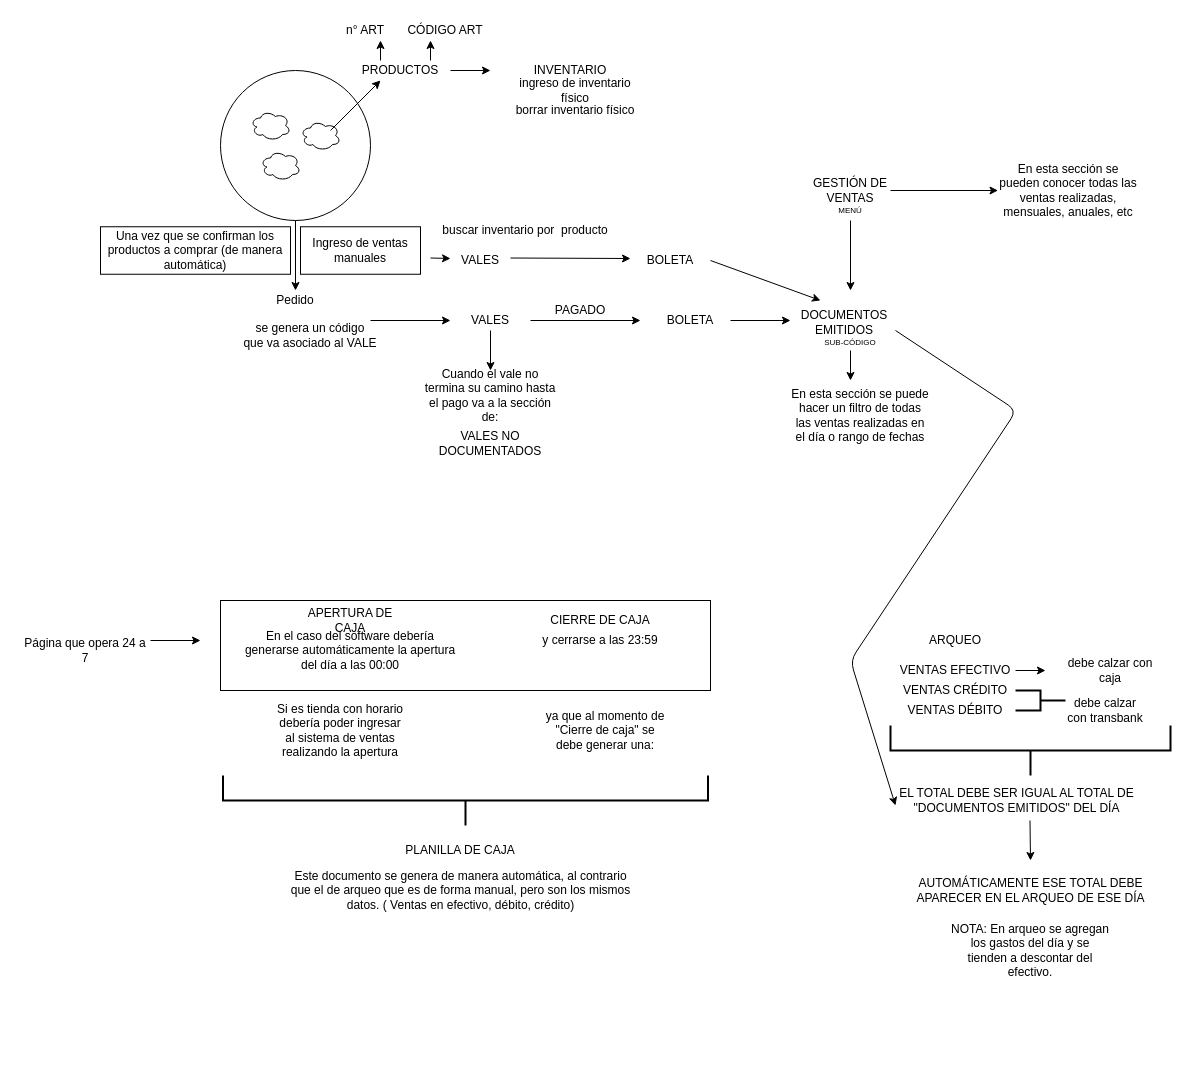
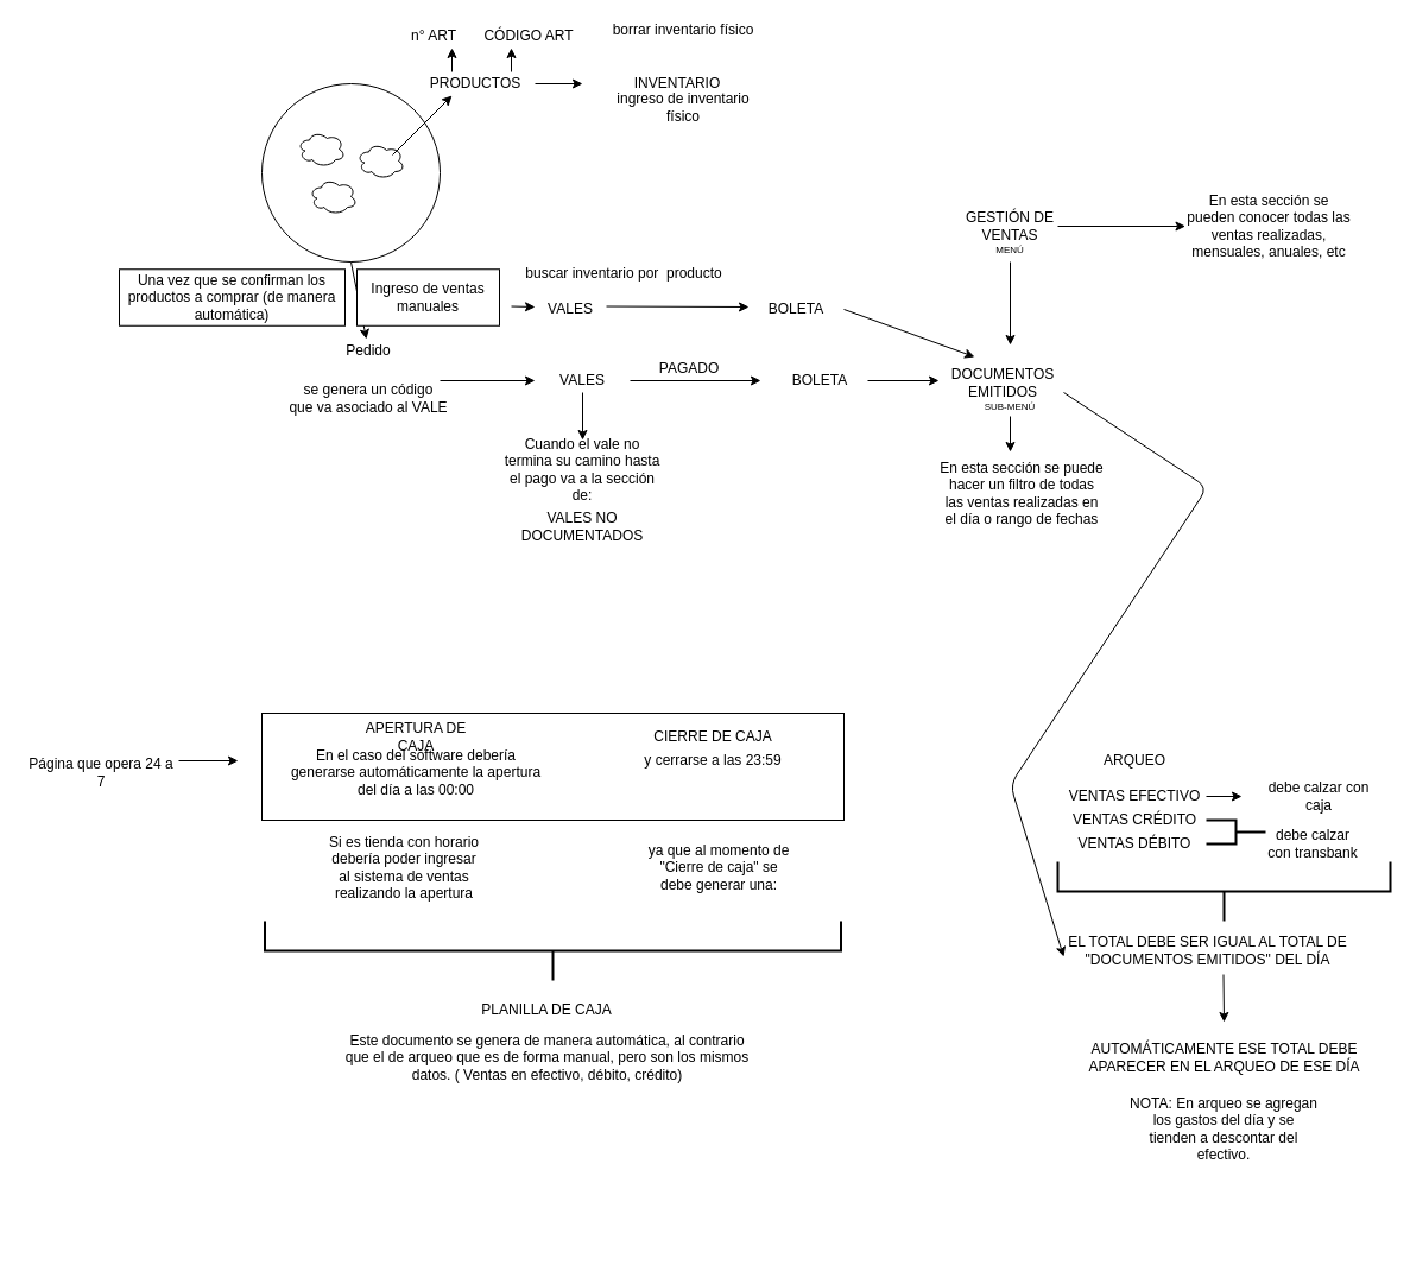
  <mxCell id="0" />
  <mxCell id="1" parent="0" />
  <mxCell id="2" value="" style="rounded=0;whiteSpace=wrap;html=1;fontSize=12;" vertex="1" parent="1"><mxGeometry x="220" y="600" width="490" height="90" as="geometry" /></mxCell>
  <mxCell id="3" value="" style="rounded=0;whiteSpace=wrap;html=1;" vertex="1" parent="1"><mxGeometry x="100" y="226.25" width="190" height="47.5" as="geometry" /></mxCell>
  <mxCell id="4" value="" style="ellipse;whiteSpace=wrap;html=1;aspect=fixed;" vertex="1" parent="1"><mxGeometry x="220" y="70" width="150" height="150" as="geometry" /></mxCell>
  <mxCell id="5" value="" style="ellipse;shape=cloud;whiteSpace=wrap;html=1;" vertex="1" parent="1"><mxGeometry x="250" y="110" width="40" height="30" as="geometry" /></mxCell>
  <mxCell id="6" value="" style="ellipse;shape=cloud;whiteSpace=wrap;html=1;" vertex="1" parent="1"><mxGeometry x="260" y="150" width="40" height="30" as="geometry" /></mxCell>
  <mxCell id="7" value="" style="ellipse;shape=cloud;whiteSpace=wrap;html=1;" vertex="1" parent="1"><mxGeometry x="300" y="120" width="40" height="30" as="geometry" /></mxCell>
  <mxCell id="8" value="" style="endArrow=classic;html=1;exitX=0.5;exitY=1;exitDx=0;exitDy=0;" edge="1" parent="1" source="4" target="9"><mxGeometry width="50" height="50" relative="1" as="geometry"><mxPoint x="640" y="300" as="sourcePoint" /><mxPoint x="295" y="290" as="targetPoint" /></mxGeometry></mxCell>
- <mxCell id="9" value="Pedido" style="text;html=1;strokeColor=none;fillColor=none;align=center;verticalAlign=middle;whiteSpace=wrap;rounded=0;" vertex="1" parent="1"><mxGeometry x="275" y="290" width="40" height="20" as="geometry" /></mxCell>
+ <mxCell id="9" value="Pedido" style="text;html=1;strokeColor=none;fillColor=none;align=center;verticalAlign=middle;whiteSpace=wrap;rounded=0;" vertex="1" parent="1"><mxGeometry x="290" y="285" width="40" height="20" as="geometry" /></mxCell>
  <mxCell id="10" value="Cuando el vale no termina su camino hasta el pago va a la sección de:" style="text;html=1;strokeColor=none;fillColor=none;align=center;verticalAlign=middle;whiteSpace=wrap;rounded=0;" vertex="1" parent="1"><mxGeometry x="420" y="380" width="140" height="30" as="geometry" /></mxCell>
  <mxCell id="11" value="" style="endArrow=classic;html=1;" edge="1" parent="1"><mxGeometry width="50" height="50" relative="1" as="geometry"><mxPoint x="370" y="320" as="sourcePoint" /><mxPoint x="450" y="320" as="targetPoint" /></mxGeometry></mxCell>
  <mxCell id="12" value="VALES" style="text;html=1;strokeColor=none;fillColor=none;align=center;verticalAlign=middle;whiteSpace=wrap;rounded=0;" vertex="1" parent="1"><mxGeometry x="470" y="310" width="40" height="20" as="geometry" /></mxCell>
  <mxCell id="13" value="Una vez que se confirman los productos a comprar (de manera automática)" style="text;html=1;strokeColor=none;fillColor=none;align=center;verticalAlign=middle;whiteSpace=wrap;rounded=0;" vertex="1" parent="1"><mxGeometry x="100" y="240" width="190" height="20" as="geometry" /></mxCell>
  <mxCell id="14" value="" style="endArrow=classic;html=1;" edge="1" parent="1"><mxGeometry width="50" height="50" relative="1" as="geometry"><mxPoint x="530" y="320" as="sourcePoint" /><mxPoint x="640" y="320" as="targetPoint" /></mxGeometry></mxCell>
  <mxCell id="15" value="PAGADO" style="text;html=1;strokeColor=none;fillColor=none;align=center;verticalAlign=middle;whiteSpace=wrap;rounded=0;" vertex="1" parent="1"><mxGeometry x="560" y="300" width="40" height="20" as="geometry" /></mxCell>
  <mxCell id="16" value="BOLETA" style="text;html=1;strokeColor=none;fillColor=none;align=center;verticalAlign=middle;whiteSpace=wrap;rounded=0;" vertex="1" parent="1"><mxGeometry x="670" y="310" width="40" height="20" as="geometry" /></mxCell>
  <mxCell id="17" value="&lt;div&gt;se genera un código&lt;/div&gt;&lt;div&gt;que va asociado al VALE&lt;br&gt;&lt;/div&gt;" style="text;html=1;strokeColor=none;fillColor=none;align=center;verticalAlign=middle;whiteSpace=wrap;rounded=0;" vertex="1" parent="1"><mxGeometry x="240" y="320" width="140" height="30" as="geometry" /></mxCell>
  <mxCell id="18" value="" style="endArrow=classic;html=1;exitX=0.5;exitY=1;exitDx=0;exitDy=0;" edge="1" parent="1" source="12"><mxGeometry width="50" height="50" relative="1" as="geometry"><mxPoint x="420" y="380" as="sourcePoint" /><mxPoint x="490" y="370" as="targetPoint" /></mxGeometry></mxCell>
  <mxCell id="19" value="VALES NO DOCUMENTADOS" style="text;html=1;strokeColor=none;fillColor=none;align=center;verticalAlign=middle;whiteSpace=wrap;rounded=0;" vertex="1" parent="1"><mxGeometry x="470" y="433" width="40" height="20" as="geometry" /></mxCell>
  <mxCell id="20" value="" style="endArrow=classic;html=1;" edge="1" parent="1"><mxGeometry width="50" height="50" relative="1" as="geometry"><mxPoint x="730" y="320" as="sourcePoint" /><mxPoint x="790" y="320" as="targetPoint" /></mxGeometry></mxCell>
  <mxCell id="21" value="DOCUMENTOS EMITIDOS" style="text;html=1;strokeColor=none;fillColor=none;align=center;verticalAlign=middle;whiteSpace=wrap;rounded=0;" vertex="1" parent="1"><mxGeometry x="824" y="312" width="40" height="20" as="geometry" /></mxCell>
  <mxCell id="22" value="" style="endArrow=classic;html=1;" edge="1" parent="1"><mxGeometry width="50" height="50" relative="1" as="geometry"><mxPoint x="850" y="350" as="sourcePoint" /><mxPoint x="850" y="380" as="targetPoint" /></mxGeometry></mxCell>
  <mxCell id="23" value="En esta sección se pueden conocer todas las ventas realizadas, mensuales, anuales, etc" style="text;html=1;strokeColor=none;fillColor=none;align=center;verticalAlign=middle;whiteSpace=wrap;rounded=0;" vertex="1" parent="1"><mxGeometry x="997.5" y="175" width="140" height="30" as="geometry" /></mxCell>
  <mxCell id="24" value="" style="rounded=0;whiteSpace=wrap;html=1;" vertex="1" parent="1"><mxGeometry x="300" y="226.25" width="120" height="47.5" as="geometry" /></mxCell>
  <mxCell id="25" value="Ingreso de ventas manuales" style="text;html=1;strokeColor=none;fillColor=none;align=center;verticalAlign=middle;whiteSpace=wrap;rounded=0;" vertex="1" parent="1"><mxGeometry x="305" y="242.5" width="110" height="15" as="geometry" /></mxCell>
  <mxCell id="26" value="" style="endArrow=classic;html=1;" edge="1" parent="1"><mxGeometry width="50" height="50" relative="1" as="geometry"><mxPoint x="330" y="130" as="sourcePoint" /><mxPoint x="380" y="80" as="targetPoint" /></mxGeometry></mxCell>
  <mxCell id="27" value="PRODUCTOS" style="text;html=1;strokeColor=none;fillColor=none;align=center;verticalAlign=middle;whiteSpace=wrap;rounded=0;" vertex="1" parent="1"><mxGeometry x="380" y="60" width="40" height="20" as="geometry" /></mxCell>
  <mxCell id="28" value="" style="endArrow=classic;html=1;" edge="1" parent="1"><mxGeometry width="50" height="50" relative="1" as="geometry"><mxPoint x="430" y="257.5" as="sourcePoint" /><mxPoint x="450" y="258" as="targetPoint" /></mxGeometry></mxCell>
  <mxCell id="29" value="VALES" style="text;html=1;strokeColor=none;fillColor=none;align=center;verticalAlign=middle;whiteSpace=wrap;rounded=0;" vertex="1" parent="1"><mxGeometry x="460" y="250" width="40" height="20" as="geometry" /></mxCell>
  <mxCell id="30" value="" style="endArrow=classic;html=1;" edge="1" parent="1"><mxGeometry width="50" height="50" relative="1" as="geometry"><mxPoint x="510" y="257.5" as="sourcePoint" /><mxPoint x="630" y="258" as="targetPoint" /></mxGeometry></mxCell>
  <mxCell id="31" value="BOLETA" style="text;html=1;strokeColor=none;fillColor=none;align=center;verticalAlign=middle;whiteSpace=wrap;rounded=0;" vertex="1" parent="1"><mxGeometry x="650" y="250" width="40" height="20" as="geometry" /></mxCell>
  <mxCell id="32" value="" style="endArrow=classic;html=1;" edge="1" parent="1"><mxGeometry width="50" height="50" relative="1" as="geometry"><mxPoint x="710" y="260" as="sourcePoint" /><mxPoint x="820" y="300" as="targetPoint" /></mxGeometry></mxCell>
  <mxCell id="33" value="GESTIÓN DE VENTAS" style="text;html=1;strokeColor=none;fillColor=none;align=center;verticalAlign=middle;whiteSpace=wrap;rounded=0;" vertex="1" parent="1"><mxGeometry x="805" y="180" width="90" height="20" as="geometry" /></mxCell>
  <mxCell id="34" value="En esta sección se puede hacer un filtro de todas las ventas realizadas en el día o rango de fechas" style="text;html=1;strokeColor=none;fillColor=none;align=center;verticalAlign=middle;whiteSpace=wrap;rounded=0;" vertex="1" parent="1"><mxGeometry x="790" y="400" width="140" height="30" as="geometry" /></mxCell>
  <mxCell id="35" value="" style="endArrow=classic;html=1;" edge="1" parent="1" target="23"><mxGeometry width="50" height="50" relative="1" as="geometry"><mxPoint x="890" y="190" as="sourcePoint" /><mxPoint x="940" y="140" as="targetPoint" /></mxGeometry></mxCell>
  <mxCell id="36" value="" style="endArrow=classic;html=1;" edge="1" parent="1"><mxGeometry width="50" height="50" relative="1" as="geometry"><mxPoint x="850" y="220" as="sourcePoint" /><mxPoint x="850" y="290" as="targetPoint" /></mxGeometry></mxCell>
  <mxCell id="37" value="MENÚ" style="text;html=1;strokeColor=none;fillColor=none;align=center;verticalAlign=middle;whiteSpace=wrap;rounded=0;fontSize=8;" vertex="1" parent="1"><mxGeometry x="830" y="200" width="40" height="20" as="geometry" /></mxCell>
- <mxCell id="38" value="SUB-CÓDIGO" style="text;html=1;strokeColor=none;fillColor=none;align=center;verticalAlign=middle;whiteSpace=wrap;rounded=0;fontSize=8;" vertex="1" parent="1"><mxGeometry x="820" y="332" width="60" height="20" as="geometry" /></mxCell>
+ <mxCell id="38" value="SUB-MENÚ" style="text;html=1;strokeColor=none;fillColor=none;align=center;verticalAlign=middle;whiteSpace=wrap;rounded=0;fontSize=8;" vertex="1" parent="1"><mxGeometry x="820" y="332" width="60" height="20" as="geometry" /></mxCell>
  <mxCell id="39" value="" style="endArrow=classic;html=1;fontSize=8;" edge="1" parent="1"><mxGeometry width="50" height="50" relative="1" as="geometry"><mxPoint x="450" y="70" as="sourcePoint" /><mxPoint x="490" y="70" as="targetPoint" /></mxGeometry></mxCell>
  <mxCell id="40" value="INVENTARIO" style="text;html=1;strokeColor=none;fillColor=none;align=center;verticalAlign=middle;whiteSpace=wrap;rounded=0;" vertex="1" parent="1"><mxGeometry x="550" y="60" width="40" height="20" as="geometry" /></mxCell>
  <mxCell id="41" value="" style="endArrow=classic;html=1;fontSize=8;" edge="1" parent="1"><mxGeometry width="50" height="50" relative="1" as="geometry"><mxPoint x="380" y="60" as="sourcePoint" /><mxPoint x="380" y="40" as="targetPoint" /></mxGeometry></mxCell>
  <mxCell id="42" value="" style="endArrow=classic;html=1;fontSize=8;" edge="1" parent="1"><mxGeometry width="50" height="50" relative="1" as="geometry"><mxPoint x="430" y="60" as="sourcePoint" /><mxPoint x="430" y="40" as="targetPoint" /></mxGeometry></mxCell>
  <mxCell id="43" value="n° ART" style="text;html=1;strokeColor=none;fillColor=none;align=center;verticalAlign=middle;whiteSpace=wrap;rounded=0;fontSize=12;" vertex="1" parent="1"><mxGeometry x="330" y="20" width="70" height="20" as="geometry" /></mxCell>
  <mxCell id="44" value="CÓDIGO ART" style="text;html=1;strokeColor=none;fillColor=none;align=center;verticalAlign=middle;whiteSpace=wrap;rounded=0;fontSize=12;" vertex="1" parent="1"><mxGeometry x="400" y="20" width="90" height="20" as="geometry" /></mxCell>
  <mxCell id="45" value="ingreso de inventario físico" style="text;html=1;strokeColor=none;fillColor=none;align=center;verticalAlign=middle;whiteSpace=wrap;rounded=0;" vertex="1" parent="1"><mxGeometry x="505" y="80" width="140" height="20" as="geometry" /></mxCell>
- <mxCell id="46" value="borrar inventario físico" style="text;html=1;strokeColor=none;fillColor=none;align=center;verticalAlign=middle;whiteSpace=wrap;rounded=0;" vertex="1" parent="1"><mxGeometry x="505" y="100" width="140" height="20" as="geometry" /></mxCell>
+ <mxCell id="46" value="borrar inventario físico" style="text;html=1;strokeColor=none;fillColor=none;align=center;verticalAlign=middle;whiteSpace=wrap;rounded=0;" vertex="1" parent="1"><mxGeometry x="505" y="15" width="140" height="20" as="geometry" /></mxCell>
  <mxCell id="47" value="buscar inventario por&amp;nbsp; producto" style="text;html=1;strokeColor=none;fillColor=none;align=center;verticalAlign=middle;whiteSpace=wrap;rounded=0;" vertex="1" parent="1"><mxGeometry x="430" y="220" width="190" height="20" as="geometry" /></mxCell>
  <mxCell id="48" value="PLANILLA DE CAJA" style="text;html=1;strokeColor=none;fillColor=none;align=center;verticalAlign=middle;whiteSpace=wrap;rounded=0;" vertex="1" parent="1"><mxGeometry x="400" y="840" width="120" height="20" as="geometry" /></mxCell>
  <mxCell id="49" value="APERTURA DE CAJA" style="text;html=1;strokeColor=none;fillColor=none;align=center;verticalAlign=middle;whiteSpace=wrap;rounded=0;" vertex="1" parent="1"><mxGeometry x="290" y="610" width="120" height="20" as="geometry" /></mxCell>
  <mxCell id="50" value="ARQUEO" style="text;html=1;strokeColor=none;fillColor=none;align=center;verticalAlign=middle;whiteSpace=wrap;rounded=0;" vertex="1" parent="1"><mxGeometry x="895" y="630" width="120" height="20" as="geometry" /></mxCell>
  <mxCell id="51" value="CIERRE DE CAJA" style="text;html=1;strokeColor=none;fillColor=none;align=center;verticalAlign=middle;whiteSpace=wrap;rounded=0;" vertex="1" parent="1"><mxGeometry x="540" y="610" width="120" height="20" as="geometry" /></mxCell>
  <mxCell id="52" value="VENTAS EFECTIVO" style="text;html=1;strokeColor=none;fillColor=none;align=center;verticalAlign=middle;whiteSpace=wrap;rounded=0;" vertex="1" parent="1"><mxGeometry x="895" y="660" width="120" height="20" as="geometry" /></mxCell>
  <mxCell id="53" value="VENTAS CRÉDITO" style="text;html=1;strokeColor=none;fillColor=none;align=center;verticalAlign=middle;whiteSpace=wrap;rounded=0;" vertex="1" parent="1"><mxGeometry x="895" y="680" width="120" height="20" as="geometry" /></mxCell>
  <mxCell id="54" value="VENTAS DÉBITO" style="text;html=1;strokeColor=none;fillColor=none;align=center;verticalAlign=middle;whiteSpace=wrap;rounded=0;" vertex="1" parent="1"><mxGeometry x="895" y="700" width="120" height="20" as="geometry" /></mxCell>
  <mxCell id="55" value="" style="strokeWidth=2;html=1;shape=mxgraph.flowchart.annotation_2;align=left;labelPosition=right;pointerEvents=1;fontSize=12;rotation=-90;" vertex="1" parent="1"><mxGeometry x="1005" y="610" width="50" height="280" as="geometry" /></mxCell>
  <mxCell id="56" value="" style="strokeWidth=2;html=1;shape=mxgraph.flowchart.annotation_2;align=left;labelPosition=right;pointerEvents=1;fontSize=12;rotation=-180;" vertex="1" parent="1"><mxGeometry x="1015" y="690" width="50" height="20" as="geometry" /></mxCell>
  <mxCell id="57" value="debe calzar con caja" style="text;html=1;strokeColor=none;fillColor=none;align=center;verticalAlign=middle;whiteSpace=wrap;rounded=0;fontSize=12;" vertex="1" parent="1"><mxGeometry x="1055" y="660" width="110" height="20" as="geometry" /></mxCell>
  <mxCell id="58" value="" style="endArrow=classic;html=1;fontSize=12;" edge="1" parent="1"><mxGeometry width="50" height="50" relative="1" as="geometry"><mxPoint x="1015" y="670" as="sourcePoint" /><mxPoint x="1045" y="670" as="targetPoint" /></mxGeometry></mxCell>
  <mxCell id="59" value="debe calzar con transbank" style="text;html=1;strokeColor=none;fillColor=none;align=center;verticalAlign=middle;whiteSpace=wrap;rounded=0;fontSize=12;" vertex="1" parent="1"><mxGeometry x="1065" y="700" width="80" height="20" as="geometry" /></mxCell>
  <mxCell id="60" value="EL TOTAL DEBE SER IGUAL AL TOTAL DE &quot;DOCUMENTOS EMITIDOS&quot; DEL DÍA" style="text;html=1;strokeColor=none;fillColor=none;align=center;verticalAlign=middle;whiteSpace=wrap;rounded=0;" vertex="1" parent="1"><mxGeometry x="895" y="790" width="242.5" height="20" as="geometry" /></mxCell>
  <mxCell id="61" value="" style="endArrow=classic;html=1;fontSize=12;" edge="1" parent="1"><mxGeometry width="50" height="50" relative="1" as="geometry"><mxPoint x="1029.5" y="820" as="sourcePoint" /><mxPoint x="1030" y="860" as="targetPoint" /></mxGeometry></mxCell>
  <mxCell id="62" value="AUTOMÁTICAMENTE ESE TOTAL DEBE APARECER EN EL ARQUEO DE ESE DÍA" style="text;html=1;strokeColor=none;fillColor=none;align=center;verticalAlign=middle;whiteSpace=wrap;rounded=0;" vertex="1" parent="1"><mxGeometry x="908.75" y="880" width="242.5" height="20" as="geometry" /></mxCell>
  <mxCell id="63" value="En el caso del software debería generarse automáticamente la apertura del día a las 00:00" style="text;html=1;strokeColor=none;fillColor=none;align=center;verticalAlign=middle;whiteSpace=wrap;rounded=0;fontSize=12;" vertex="1" parent="1"><mxGeometry x="240" y="640" width="220" height="20" as="geometry" /></mxCell>
  <mxCell id="64" value="y cerrarse a las 23:59" style="text;html=1;strokeColor=none;fillColor=none;align=center;verticalAlign=middle;whiteSpace=wrap;rounded=0;fontSize=12;" vertex="1" parent="1"><mxGeometry x="490" y="630" width="220" height="20" as="geometry" /></mxCell>
  <mxCell id="65" value="Si es tienda con horario debería poder ingresar al sistema de ventas realizando la apertura" style="text;html=1;strokeColor=none;fillColor=none;align=center;verticalAlign=middle;whiteSpace=wrap;rounded=0;fontSize=12;" vertex="1" parent="1"><mxGeometry x="275" y="720" width="130" height="20" as="geometry" /></mxCell>
  <mxCell id="66" value="" style="endArrow=classic;html=1;fontSize=12;" edge="1" parent="1"><mxGeometry width="50" height="50" relative="1" as="geometry"><mxPoint x="150" y="640" as="sourcePoint" /><mxPoint x="200" y="640" as="targetPoint" /></mxGeometry></mxCell>
  <mxCell id="67" value="Página que opera 24 a 7" style="text;html=1;strokeColor=none;fillColor=none;align=center;verticalAlign=middle;whiteSpace=wrap;rounded=0;fontSize=12;" vertex="1" parent="1"><mxGeometry x="20" y="640" width="130" height="20" as="geometry" /></mxCell>
  <mxCell id="68" value="ya que al momento de &quot;Cierre de caja&quot; se debe generar una:" style="text;html=1;strokeColor=none;fillColor=none;align=center;verticalAlign=middle;whiteSpace=wrap;rounded=0;fontSize=12;" vertex="1" parent="1"><mxGeometry x="540" y="720" width="130" height="20" as="geometry" /></mxCell>
  <mxCell id="69" value="" style="strokeWidth=2;html=1;shape=mxgraph.flowchart.annotation_2;align=left;labelPosition=right;pointerEvents=1;fontSize=12;rotation=-90;" vertex="1" parent="1"><mxGeometry x="440" y="557.5" width="50" height="485" as="geometry" /></mxCell>
  <mxCell id="70" value="Este documento se genera de manera automática, al contrario que el de arqueo que es de forma manual, pero son los mismos datos. ( Ventas en efectivo, débito, crédito)" style="text;html=1;strokeColor=none;fillColor=none;align=center;verticalAlign=middle;whiteSpace=wrap;rounded=0;fontSize=12;" vertex="1" parent="1"><mxGeometry x="287.5" y="880" width="345" height="20" as="geometry" /></mxCell>
  <mxCell id="71" value="" style="endArrow=classic;html=1;fontSize=12;entryX=0;entryY=0.75;entryDx=0;entryDy=0;" edge="1" parent="1" target="60"><mxGeometry width="50" height="50" relative="1" as="geometry"><mxPoint x="895" y="330" as="sourcePoint" /><mxPoint x="860" y="760" as="targetPoint" /><Array as="points"><mxPoint x="1016" y="410" /><mxPoint x="850" y="660" /></Array></mxGeometry></mxCell>
  <mxCell id="72" value="NOTA: En arqueo se agregan los gastos del día y se tienden a descontar del efectivo." style="text;html=1;strokeColor=none;fillColor=none;align=center;verticalAlign=middle;whiteSpace=wrap;rounded=0;fontSize=12;" vertex="1" parent="1"><mxGeometry x="950" y="920" width="160" height="60" as="geometry" /></mxCell>
